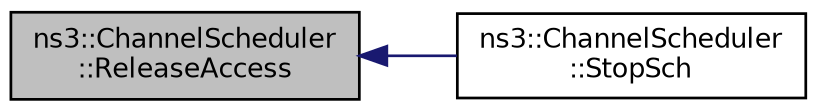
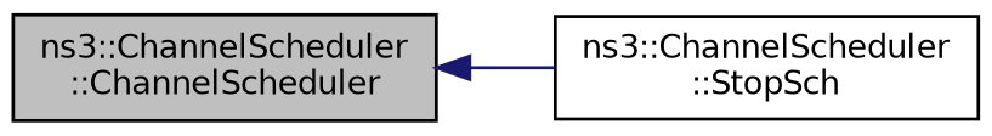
  digraph {
    rankdir=LR
    node [color=black fontname=Helvetica fontsize=10 shape=record style=filled]
-   n1 [fillcolor=grey75 fontcolor=black height=0.2 label="ns3::ChannelScheduler\l::ReleaseAccess" width=0.4]
+   n1 [fillcolor=grey75 fontcolor=black height=0.2 label="ns3::ChannelScheduler\l::ChannelScheduler" width=0.4]
    n2 [fillcolor=white height=0.2 label="ns3::ChannelScheduler\l::StopSch" width=0.4]
    n1 -> n2 [color=midnightblue dir=back fontname=Helvetica fontsize=10 labelfontname=Helvetica labelfontsize=10 style=solid]
  }
